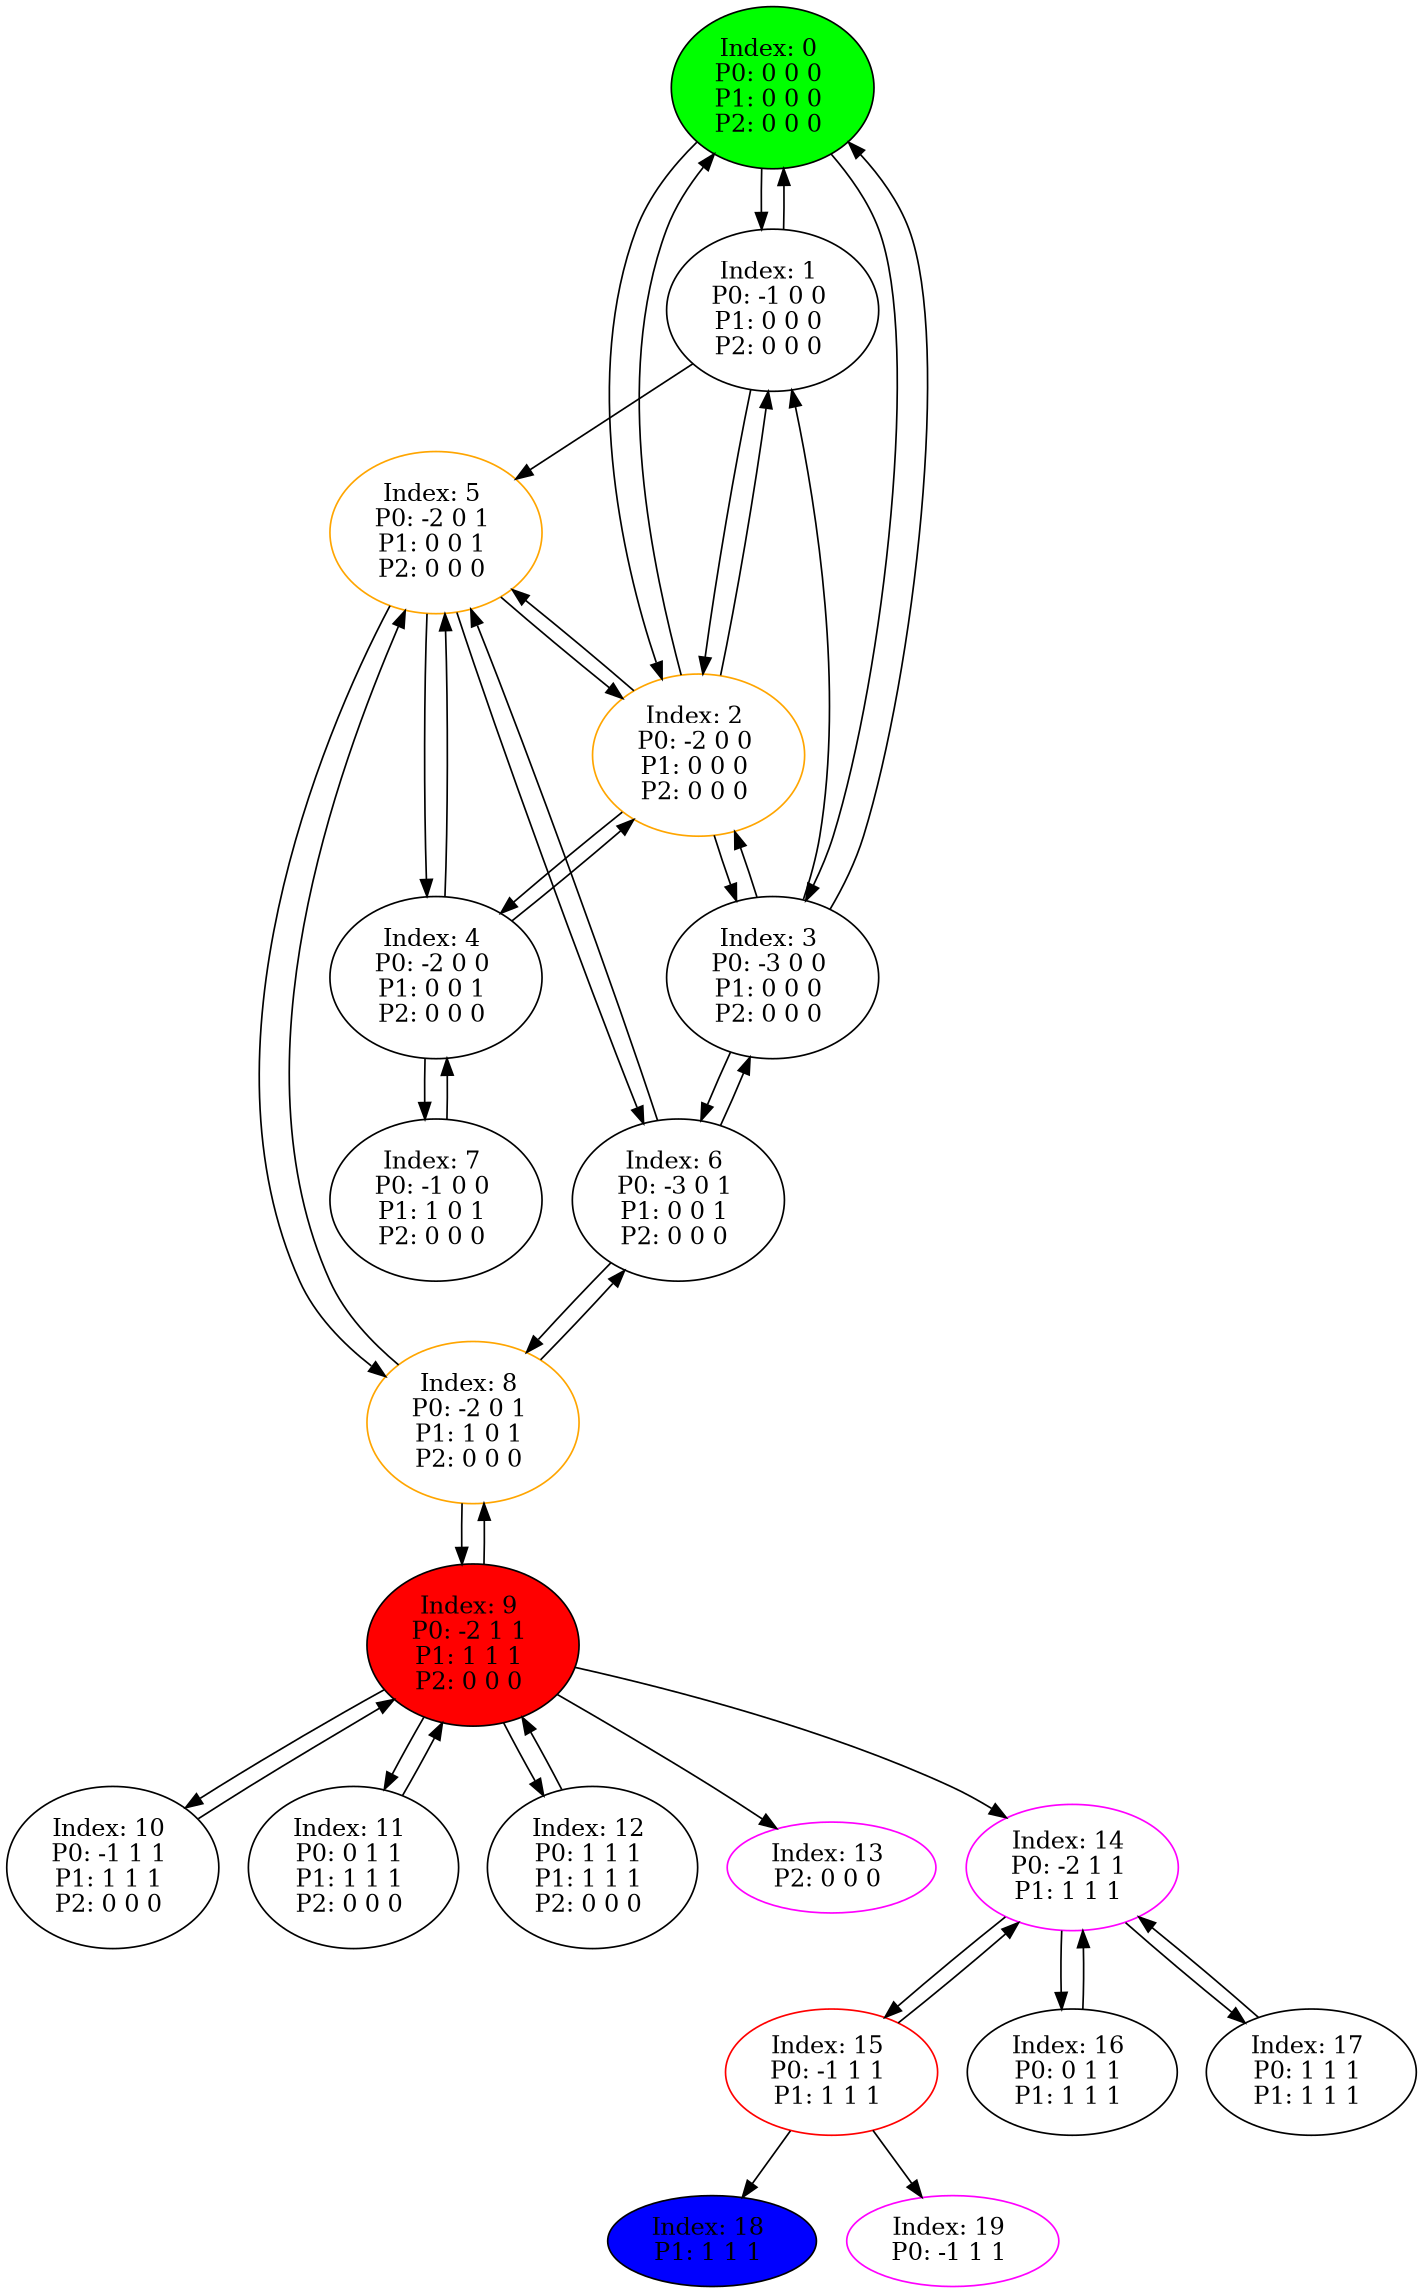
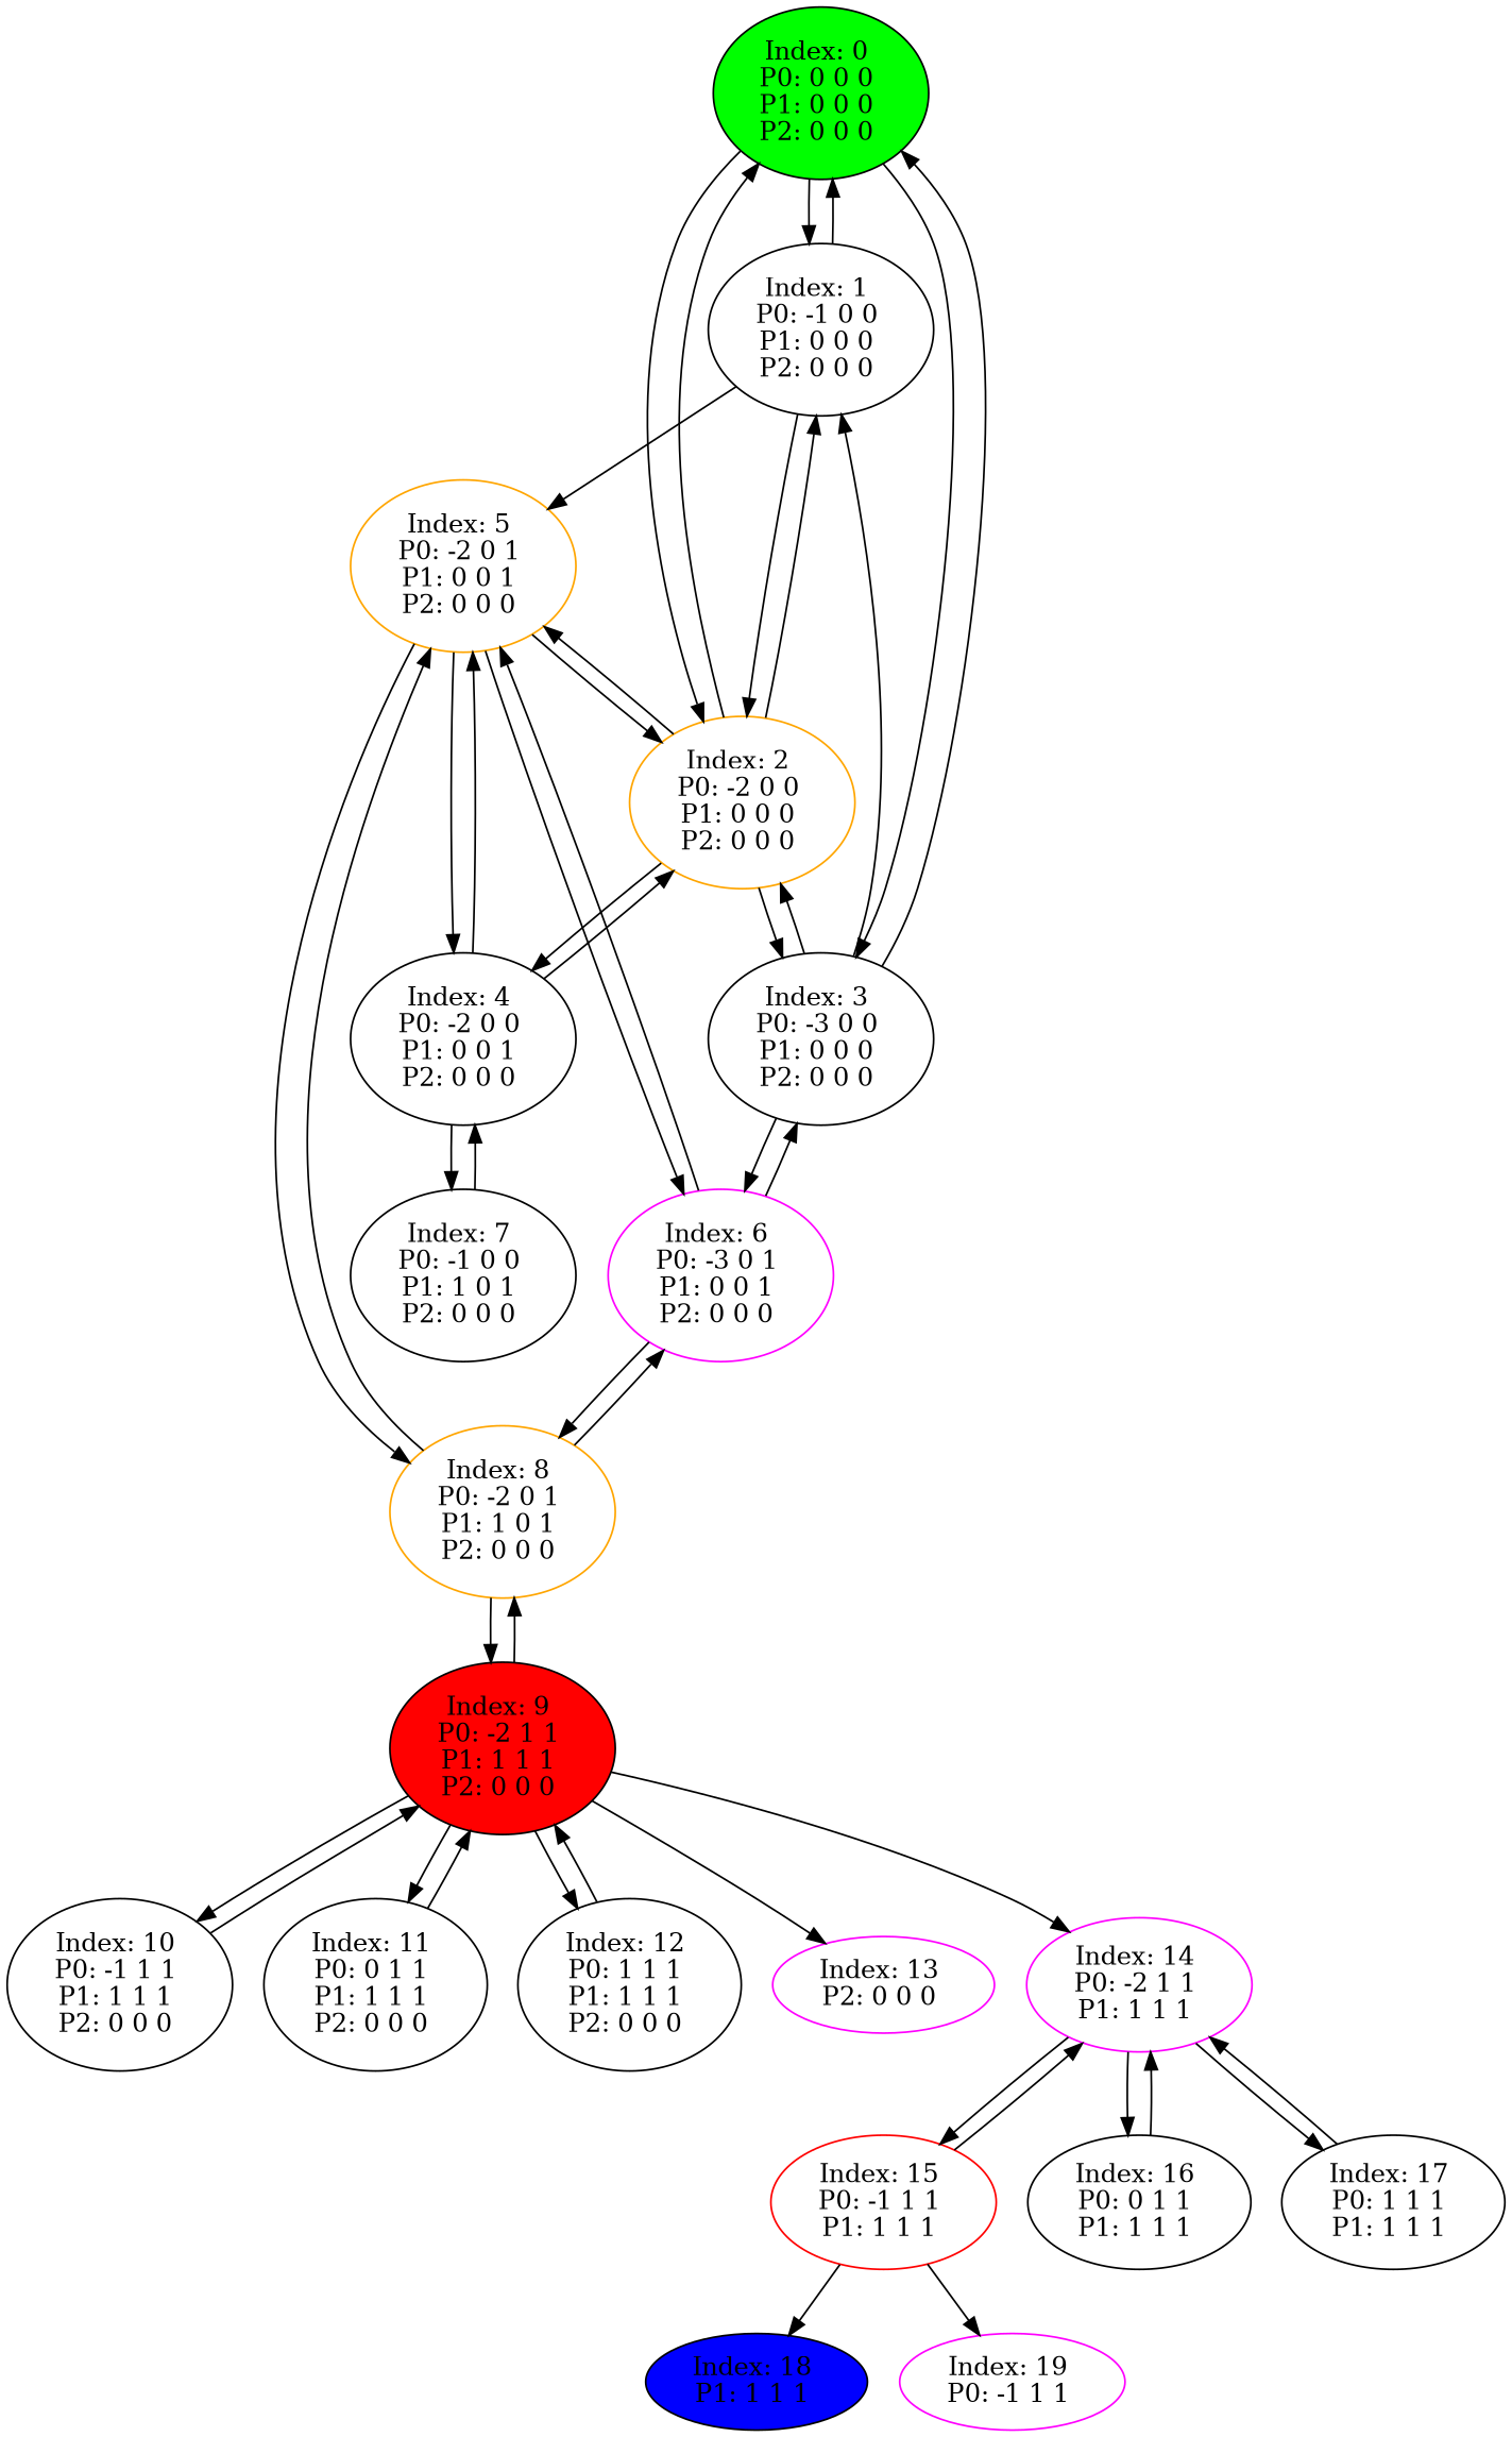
  digraph {
    color=black
    n1 [fillcolor=green label="Index: 0 \nP0: 0 0 0 \nP1: 0 0 0 \nP2: 0 0 0 \n" style=filled]
    n2 [label="Index: 1 \nP0: -1 0 0 \nP1: 0 0 0 \nP2: 0 0 0 \n"]
    n3 [color=orange label="Index: 2 \nP0: -2 0 0 \nP1: 0 0 0 \nP2: 0 0 0 \n"]
    n4 [label="Index: 3 \nP0: -3 0 0 \nP1: 0 0 0 \nP2: 0 0 0 \n"]
    n5 [color=orange label="Index: 5 \nP0: -2 0 1 \nP1: 0 0 1 \nP2: 0 0 0 \n"]
    n6 [label="Index: 4 \nP0: -2 0 0 \nP1: 0 0 1 \nP2: 0 0 0 \n"]
-   n7 [label="Index: 6 \nP0: -3 0 1 \nP1: 0 0 1 \nP2: 0 0 0 \n"]
+   n7 [label="Index: 6 \nP0: -3 0 1 \nP1: 0 0 1 \nP2: 0 0 0 \n" color=fuchsia]
    n8 [label="Index: 7 \nP0: -1 0 0 \nP1: 1 0 1 \nP2: 0 0 0 \n"]
    n9 [color=orange label="Index: 8 \nP0: -2 0 1 \nP1: 1 0 1 \nP2: 0 0 0 \n"]
    n10 [fillcolor=red label="Index: 9 \nP0: -2 1 1 \nP1: 1 1 1 \nP2: 0 0 0 \n" style=filled]
    n11 [label="Index: 10 \nP0: -1 1 1 \nP1: 1 1 1 \nP2: 0 0 0 \n"]
    n12 [label="Index: 11 \nP0: 0 1 1 \nP1: 1 1 1 \nP2: 0 0 0 \n"]
    n13 [label="Index: 12 \nP0: 1 1 1 \nP1: 1 1 1 \nP2: 0 0 0 \n"]
    n14 [color=fuchsia label="Index: 13 \nP2: 0 0 0 \n"]
    n15 [color=fuchsia label="Index: 14 \nP0: -2 1 1 \nP1: 1 1 1 \n"]
    n16 [color=red label="Index: 15 \nP0: -1 1 1 \nP1: 1 1 1 \n"]
    n17 [label="Index: 16 \nP0: 0 1 1 \nP1: 1 1 1 \n"]
    n18 [label="Index: 17 \nP0: 1 1 1 \nP1: 1 1 1 \n"]
    n19 [fillcolor=blue label="Index: 18 \nP1: 1 1 1 \n" style=filled]
    n20 [color=fuchsia label="Index: 19 \nP0: -1 1 1 \n"]
    n1 -> n2
    n1 -> n3
    n1 -> n4
    n2 -> n1
    n2 -> n3
    n2 -> n5
    n3 -> n1
    n3 -> n2
    n3 -> n4
    n3 -> n5
    n3 -> n6
    n4 -> n1
    n4 -> n2
    n4 -> n3
    n4 -> n7
    n5 -> n3
    n5 -> n6
    n5 -> n7
    n5 -> n9
    n6 -> n3
    n6 -> n5
    n6 -> n8
    n7 -> n4
    n7 -> n5
    n7 -> n9
    n8 -> n6
    n9 -> n5
    n9 -> n7
    n9 -> n10
    n10 -> n9
    n10 -> n11
    n10 -> n12
    n10 -> n13
    n10 -> n14
    n10 -> n15
    n11 -> n10
    n12 -> n10
    n13 -> n10
    n15 -> n16
    n15 -> n17
    n15 -> n18
    n16 -> n15
    n16 -> n19
    n16 -> n20
    n17 -> n15
    n18 -> n15
  }
